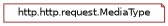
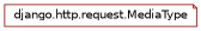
  digraph {
    rankdir=LR
-   n1 [color=brown fillcolor=white fontname=Helvetica fontsize=10 height=0.2 label="http.http.request.MediaType" shape=note style=filled width=0.4]
+   n1 [color=brown fillcolor=white fontname=Helvetica fontsize=10 height=0.2 label="django.http.request.MediaType" shape=note style=filled width=0.4]
  }
